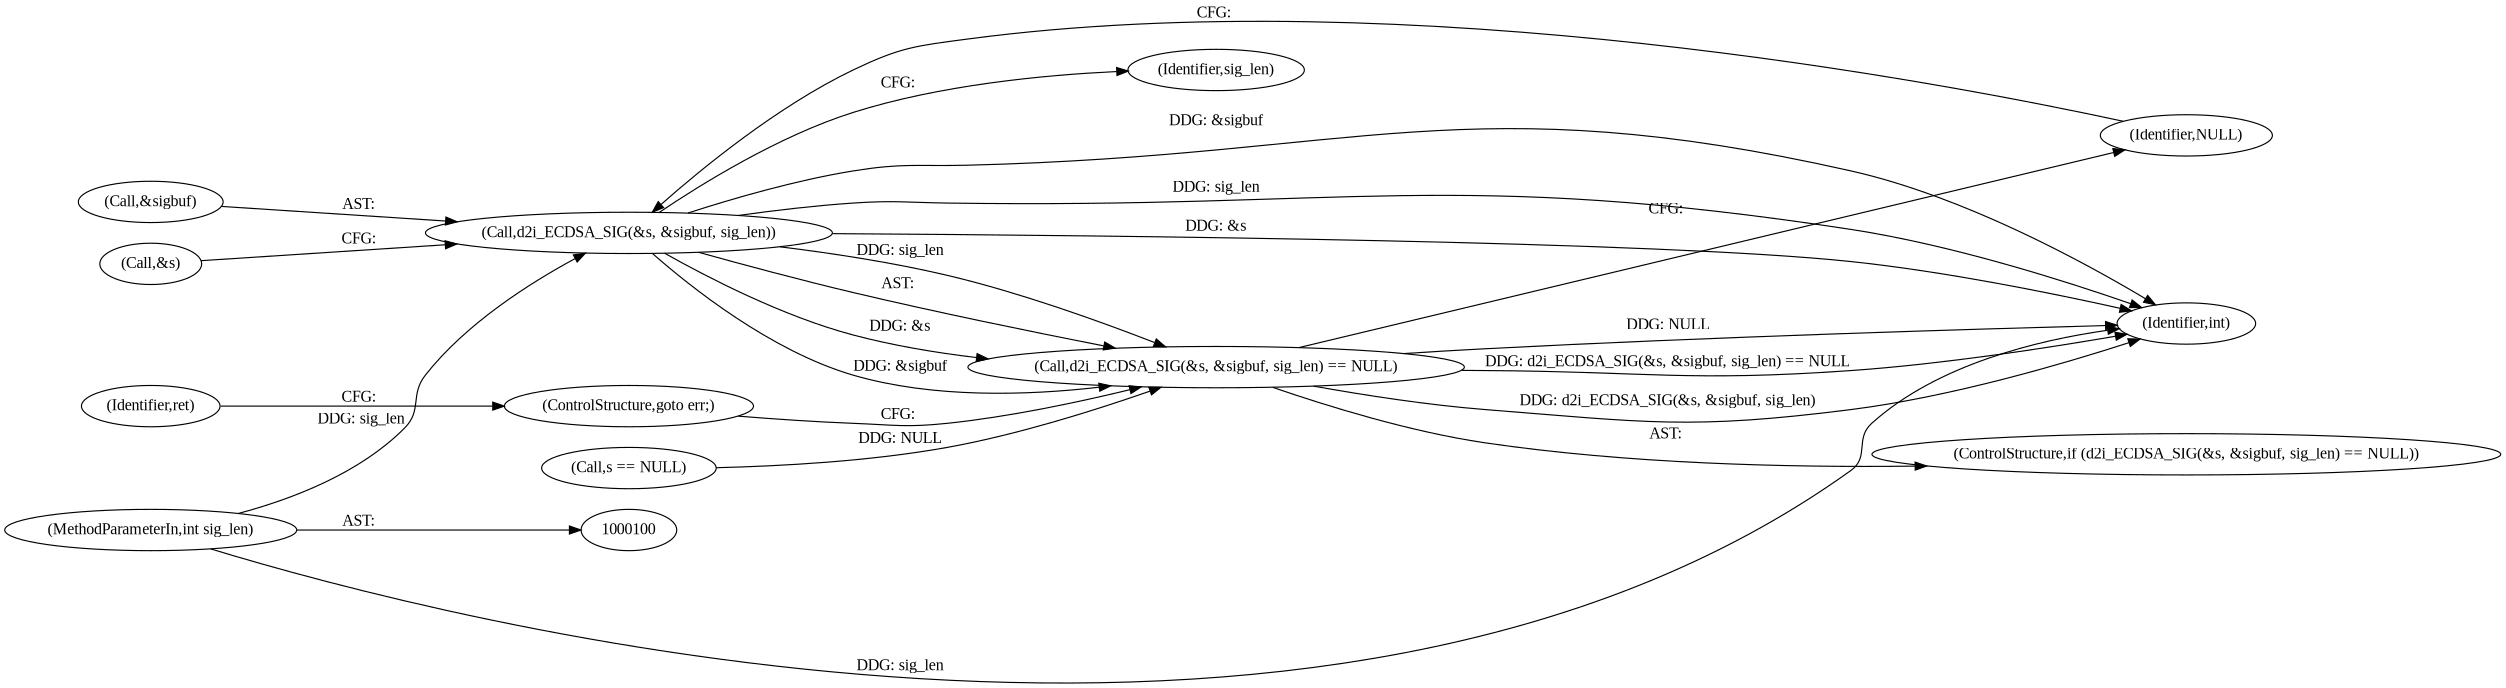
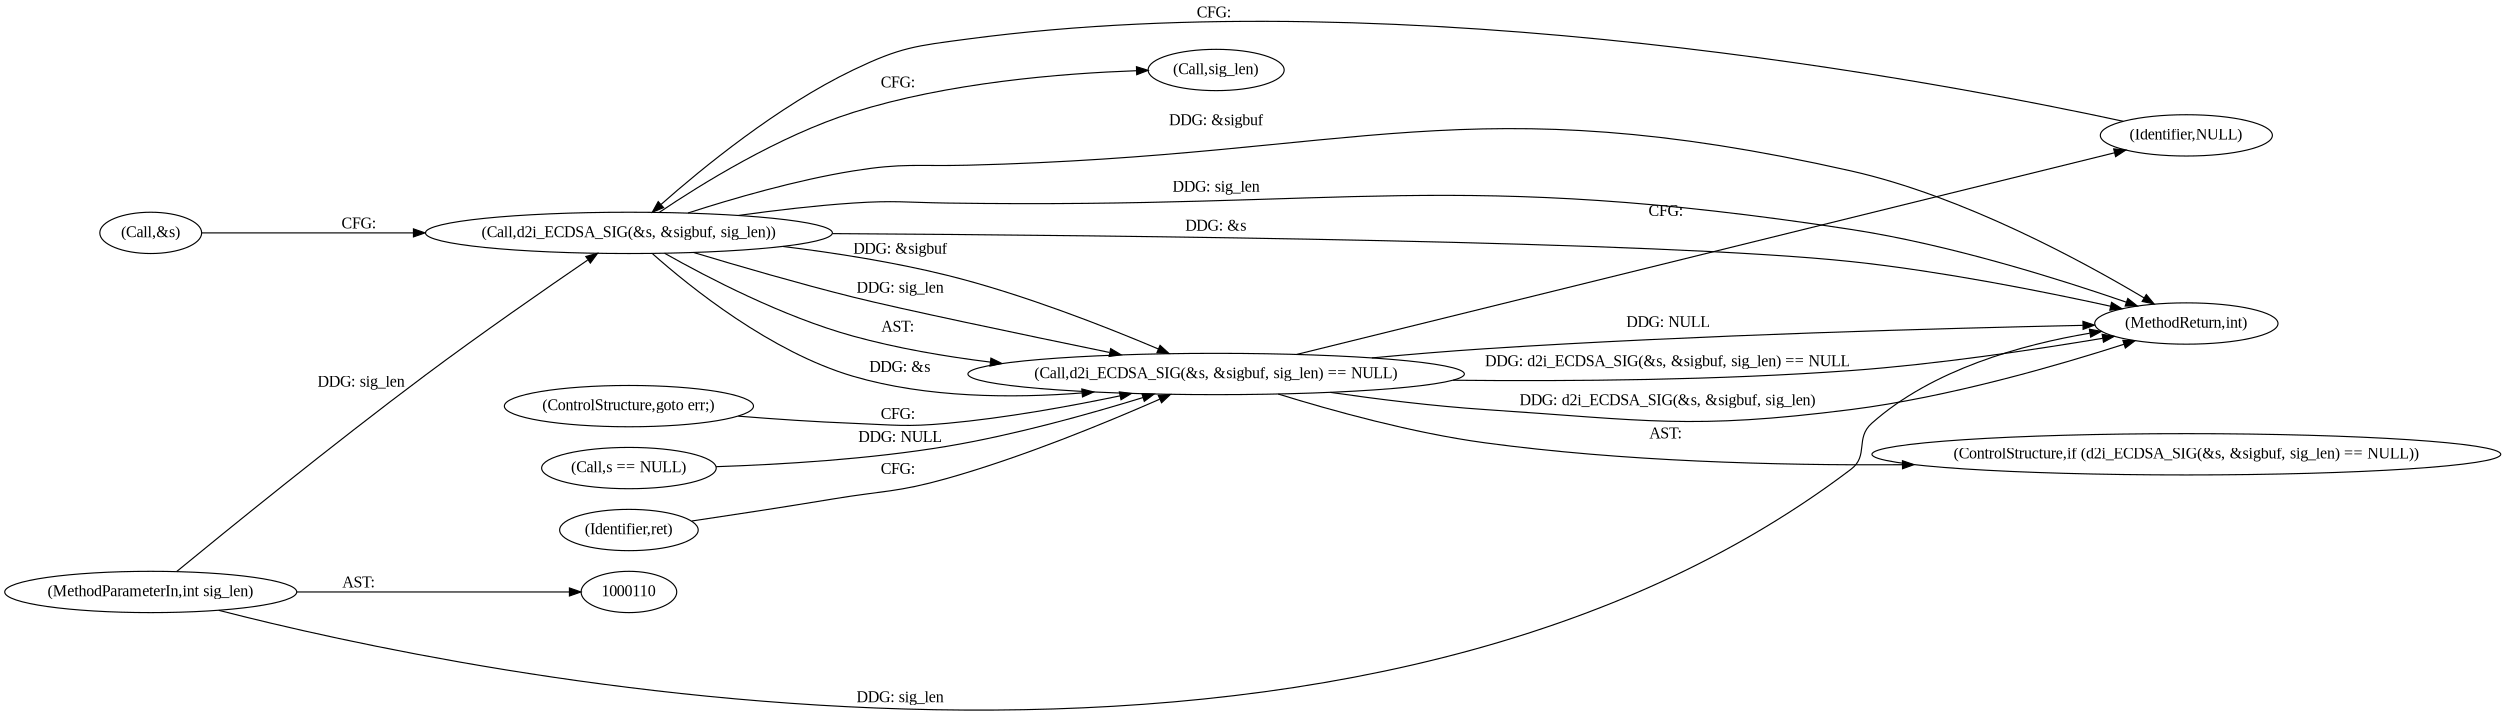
  digraph {
    fontname="Liberation Serif"
    rankdir=LR
    node [fontname="Liberation Serif"]
    edge [fontname="Liberation Serif"]
    n1 [label="(Call,d2i_ECDSA_SIG(&s, &sigbuf, sig_len))"]
    n2 [label="(Call,d2i_ECDSA_SIG(&s, &sigbuf, sig_len) == NULL)"]
-   n3 [label="(Identifier,sig_len)"]
-   n4 [label="(Identifier,int)"]
+   n3 [label="(Call,sig_len)"]
+   n4 [label="(MethodReturn,int)"]
    n5 [label="(ControlStructure,if (d2i_ECDSA_SIG(&s, &sigbuf, sig_len) == NULL))"]
    n6 [label="(Identifier,NULL)"]
    n7 [label="(MethodParameterIn,int sig_len)"]
-   1000100
+   1000100 [label=1000110]
    n9 [label="(ControlStructure,goto err;)"]
-   n10 [label="(Call,&sigbuf)"]
    n11 [label="(Call,s == NULL)"]
    n12 [label="(Call,&s)"]
    n13 [label="(Identifier,ret)"]
    n1 -> n2 [label="AST: "]
    n1 -> n2 [label="DDG: &s"]
    n1 -> n2 [label="DDG: &sigbuf"]
    n1 -> n2 [label="DDG: sig_len"]
    n1 -> n3 [label="CFG: "]
    n1 -> n4 [label="DDG: &sigbuf"]
    n1 -> n4 [label="DDG: sig_len"]
    n1 -> n4 [label="DDG: &s"]
    n2 -> n4 [label="DDG: d2i_ECDSA_SIG(&s, &sigbuf, sig_len)"]
    n2 -> n4 [label="DDG: NULL"]
    n2 -> n4 [label="DDG: d2i_ECDSA_SIG(&s, &sigbuf, sig_len) == NULL"]
    n2 -> n5 [label="AST: "]
    n2 -> n6 [label="CFG: "]
    n6 -> n1 [label="CFG: "]
    n7 -> n1 [label="DDG: sig_len"]
    n7 -> n4 [label="DDG: sig_len"]
    n7 -> 1000100 [label="AST: "]
    n9 -> n2 [label="CFG: "]
-   n10 -> n1 [label="AST: "]
    n11 -> n2 [label="DDG: NULL"]
    n12 -> n1 [label="CFG: "]
-   n13 -> n9 [label="CFG: "]
+   n13 -> n2 [label="CFG: "]
  }
